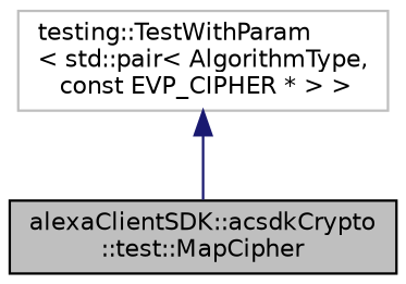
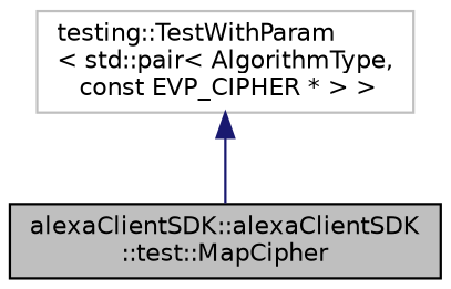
  digraph {
    node [fontname=Helvetica fontsize=10 shape=record style=filled]
-   n1 [color=black fillcolor=grey75 fontcolor=black height=0.2 label="alexaClientSDK::acsdkCrypto\l::test::MapCipher" width=0.4]
+   n1 [color=black fillcolor=grey75 fontcolor=black height=0.2 label="alexaClientSDK::alexaClientSDK\l::test::MapCipher" width=0.4]
    n2 [color=grey75 fillcolor=white height=0.2 label="testing::TestWithParam\l\< std::pair\< AlgorithmType,\l const EVP_CIPHER * \> \>" width=0.4]
    n2 -> n1 [color=midnightblue dir=back fontname=Helvetica fontsize=10 labelfontname=Helvetica labelfontsize=10 style=solid]
  }
